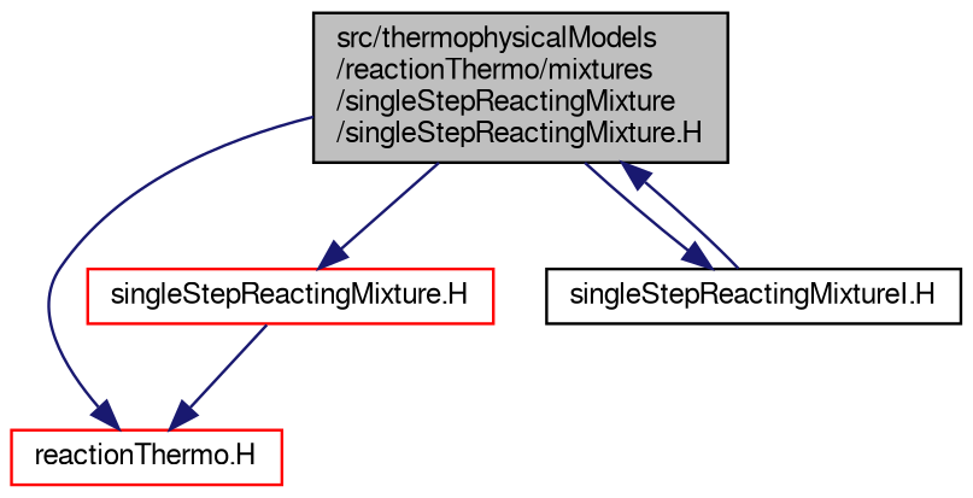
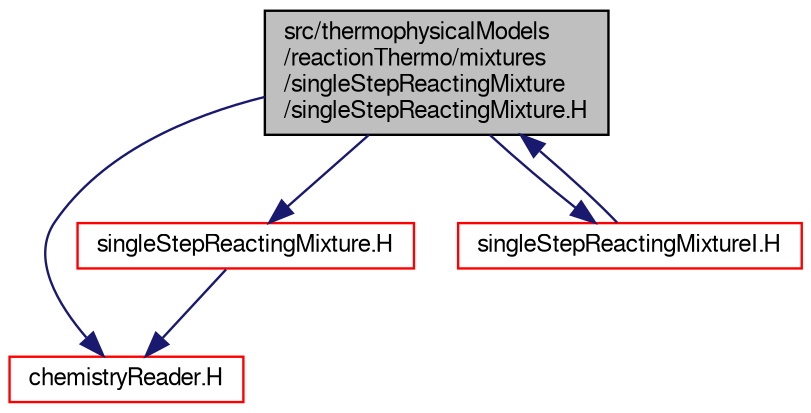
  digraph {
    node [color=black fontname=FreeSans fontsize=10 shape=record]
    edge [color=midnightblue fontname=FreeSans fontsize=10 labelfontname=FreeSans labelfontsize=10 style=solid]
    n1 [fillcolor=grey75 fontcolor=black height=0.2 label="src/thermophysicalModels\l/reactionThermo/mixtures\l/singleStepReactingMixture\l/singleStepReactingMixture.H" style=filled width=0.4]
-   n2 [color=red height=0.2 label="reactionThermo.H" width=0.4]
+   n2 [color=red height=0.2 label="chemistryReader.H" width=0.4]
    n3 [color=red height=0.2 label="singleStepReactingMixture.H" width=0.4]
-   n4 [height=0.2 label="singleStepReactingMixtureI.H" width=0.4]
+   n4 [color=red height=0.2 label="singleStepReactingMixtureI.H" width=0.4]
    n1 -> n2
    n1 -> n3
    n1 -> n4
    n3 -> n2
    n4 -> n1
  }
